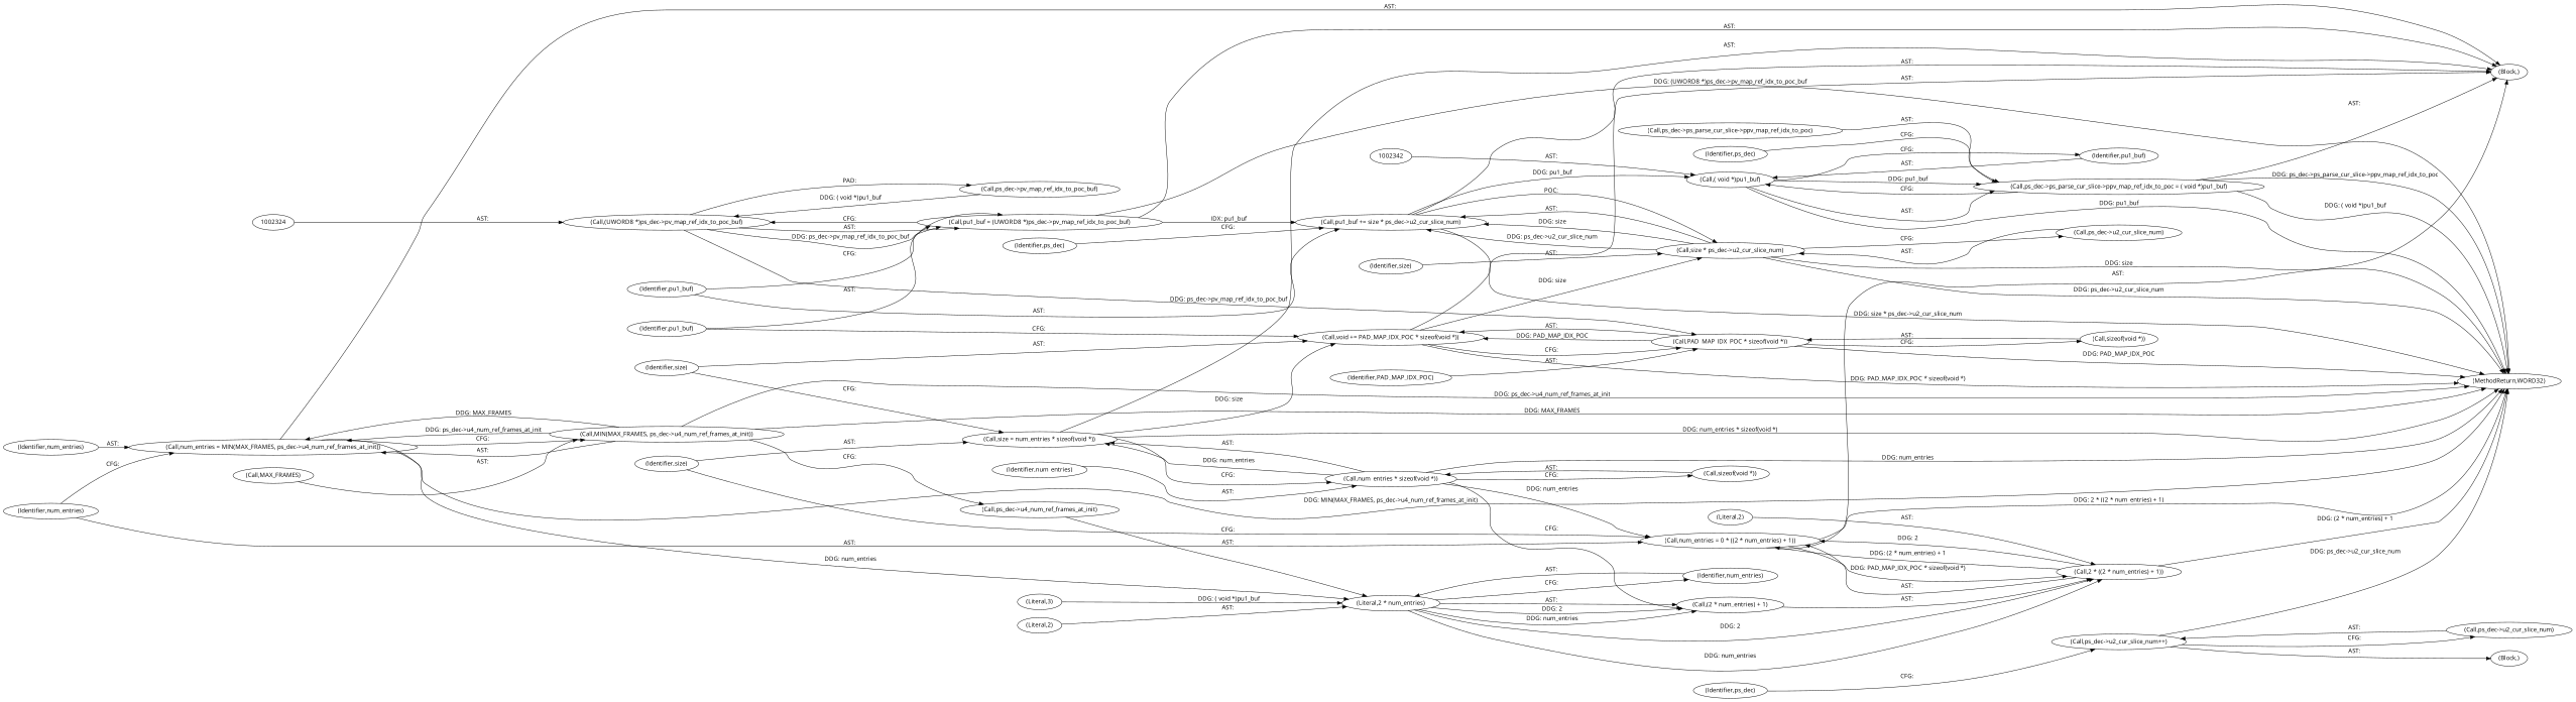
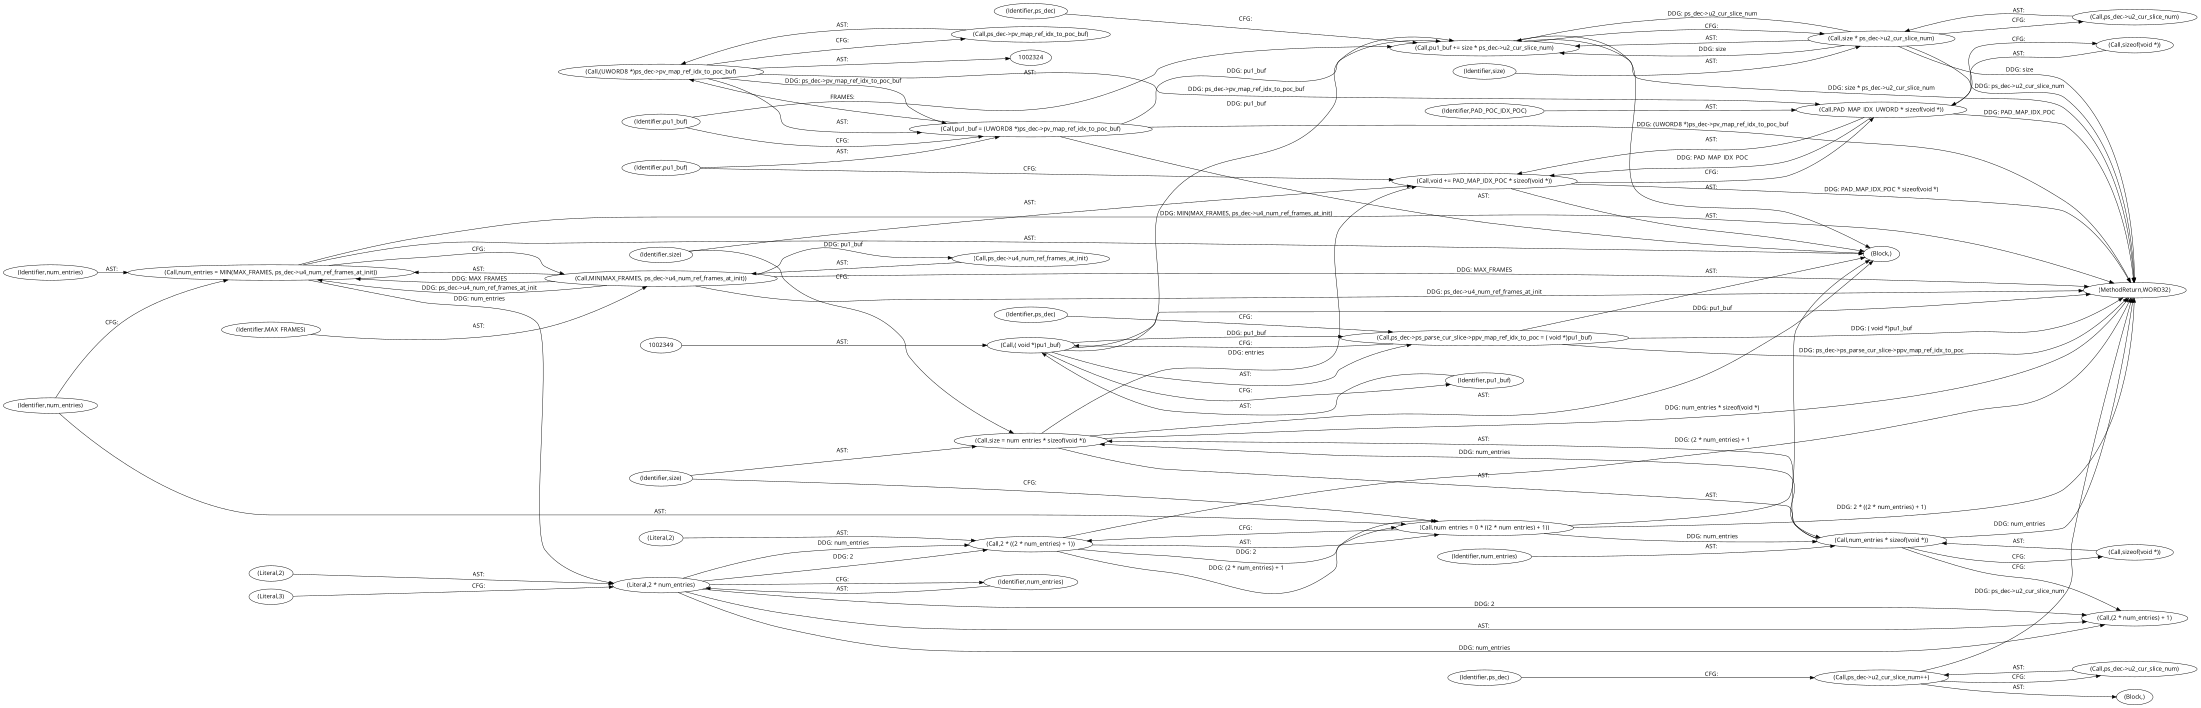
  digraph {
    fontname="Open Sans"
    rankdir=LR
    node [fontname="Open Sans"]
    edge [fontname="Open Sans"]
    n1 [label="(Call,pu1_buf += size * ps_dec->u2_cur_slice_num)"]
    n2 [label="(Call,size * ps_dec->u2_cur_slice_num)"]
    n3 [label="(Call,( void *)pu1_buf)"]
    n4 [label="(Block,)"]
    n5 [label="(MethodReturn,WORD32)"]
    n6 [label="(Call,ps_dec->u2_cur_slice_num)"]
    n7 [label="(Call,ps_dec->ps_parse_cur_slice->ppv_map_ref_idx_to_poc = ( void *)pu1_buf)"]
    n8 [label="(Identifier,pu1_buf)"]
    n9 [label="(Call,void += PAD_MAP_IDX_POC * sizeof(void *))"]
-   n10 [label="(Call,PAD_MAP_IDX_POC * sizeof(void *))"]
+   n10 [label="(Call,PAD_MAP_IDX_UWORD * sizeof(void *))"]
    n11 [label="(Call,sizeof(void *))"]
    n12 [label="(Call,size = num_entries * sizeof(void *))"]
    n13 [label="(Call,num_entries * sizeof(void *))"]
    n14 [label="(Call,sizeof(void *))"]
    n15 [label="(Call,(2 * num_entries) + 1)"]
    n16 [label="(Call,num_entries = 0 * ((2 * num_entries) + 1))"]
    n17 [label="(Call,2 * ((2 * num_entries) + 1))"]
    n18 [label="(Literal,2 * num_entries)"]
    n19 [label="(Identifier,num_entries)"]
    n20 [label="(Call,num_entries = MIN(MAX_FRAMES, ps_dec->u4_num_ref_frames_at_init))"]
    n21 [label="(Call,MIN(MAX_FRAMES, ps_dec->u4_num_ref_frames_at_init))"]
    n22 [label="(Call,ps_dec->u4_num_ref_frames_at_init)"]
    n23 [label="(Call,ps_dec->u2_cur_slice_num++)"]
    n24 [label="(Call,ps_dec->u2_cur_slice_num)"]
    n25 [label="(Block,)"]
    n26 [label="(Call,pu1_buf = (UWORD8 *)ps_dec->pv_map_ref_idx_to_poc_buf)"]
    n27 [label="(Call,(UWORD8 *)ps_dec->pv_map_ref_idx_to_poc_buf)"]
    n28 [label="(Call,ps_dec->pv_map_ref_idx_to_poc_buf)"]
    n29 [label="(Identifier,num_entries)"]
    n30 [label="(Identifier,ps_dec)"]
    n31 [label="(Identifier,pu1_buf)"]
-   n32 [label="(Call,ps_dec->ps_parse_cur_slice->ppv_map_ref_idx_to_poc)"]
    n33 [label="(Identifier,size)"]
-   n34 [label="(Identifier,PAD_MAP_IDX_POC)"]
+   n34 [label="(Identifier,PAD_POC_IDX_POC)"]
    n35 [label="(Identifier,num_entries)"]
    n36 [label="(Identifier,ps_dec)"]
-   n37 [label="(Call,MAX_FRAMES)"]
+   n37 [label="(Identifier,MAX_FRAMES)"]
    n38 [label="(Literal,3)"]
    n39 [label="(Identifier,num_entries)"]
    n40 [label="(Literal,2)"]
    n41 [label="(Identifier,size)"]
    n42 [label="(Identifier,size)"]
    n43 [label="(Identifier,ps_dec)"]
    n44 [label="(Identifier,pu1_buf)"]
    n45 [label="(Literal,2)"]
    1002324
-   1002342
-   n1 -> n2 [label="POC: "]
-   n1 -> n3 [label="DDG: pu1_buf"]
+   1002342 [label=1002349]
+   n1 -> n2 [label="CFG: "]
+   n3 -> n1 [label="DDG: pu1_buf"]
    n1 -> n4 [label="AST: "]
    n1 -> n5 [label="DDG: size * ps_dec->u2_cur_slice_num"]
    n2 -> n1 [label="AST: "]
    n2 -> n1 [label="DDG: size"]
    n2 -> n1 [label="DDG: ps_dec->u2_cur_slice_num"]
    n2 -> n5 [label="DDG: size"]
    n2 -> n5 [label="DDG: ps_dec->u2_cur_slice_num"]
    n2 -> n6 [label="CFG: "]
    n3 -> n5 [label="DDG: pu1_buf"]
    n3 -> n7 [label="AST: "]
    n3 -> n7 [label="DDG: pu1_buf"]
    n3 -> n8 [label="CFG: "]
    n6 -> n2 [label="AST: "]
    n7 -> n3 [label="CFG: "]
    n7 -> n4 [label="AST: "]
    n7 -> n5 [label="DDG: ps_dec->ps_parse_cur_slice->ppv_map_ref_idx_to_poc"]
    n7 -> n5 [label="DDG: ( void *)pu1_buf"]
    n8 -> n3 [label="AST: "]
-   n9 -> n2 [label="DDG: size"]
    n9 -> n4 [label="AST: "]
    n9 -> n5 [label="DDG: PAD_MAP_IDX_POC * sizeof(void *)"]
    n9 -> n10 [label="CFG: "]
    n10 -> n5 [label="DDG: PAD_MAP_IDX_POC"]
    n10 -> n9 [label="AST: "]
    n10 -> n9 [label="DDG: PAD_MAP_IDX_POC"]
    n10 -> n11 [label="CFG: "]
    n11 -> n10 [label="AST: "]
    n12 -> n4 [label="AST: "]
    n12 -> n5 [label="DDG: num_entries * sizeof(void *)"]
-   n12 -> n9 [label="DDG: size"]
-   n12 -> n13 [label="CFG: "]
+   n12 -> n9 [label="DDG: entries"]
+   n12 -> n13 [label="AST: "]
    n13 -> n5 [label="DDG: num_entries"]
    n13 -> n12 [label="AST: "]
    n13 -> n12 [label="DDG: num_entries"]
    n13 -> n14 [label="CFG: "]
    n13 -> n15 [label="CFG: "]
    n14 -> n13 [label="AST: "]
-   n15 -> n17 [label="AST: "]
    n16 -> n4 [label="AST: "]
    n16 -> n5 [label="DDG: 2 * ((2 * num_entries) + 1)"]
-   n13 -> n16 [label="DDG: num_entries"]
-   n16 -> n17 [label="DDG: PAD_MAP_IDX_POC * sizeof(void *)"]
+   n16 -> n13 [label="DDG: num_entries"]
+   n16 -> n17 [label="CFG: "]
    n17 -> n5 [label="DDG: (2 * num_entries) + 1"]
    n17 -> n16 [label="AST: "]
    n17 -> n16 [label="DDG: 2"]
    n17 -> n16 [label="DDG: (2 * num_entries) + 1"]
    n18 -> n15 [label="AST: "]
    n18 -> n15 [label="DDG: 2"]
    n18 -> n15 [label="DDG: num_entries"]
    n18 -> n17 [label="DDG: 2"]
    n18 -> n17 [label="DDG: num_entries"]
    n18 -> n19 [label="CFG: "]
    n19 -> n18 [label="AST: "]
    n20 -> n4 [label="AST: "]
    n20 -> n5 [label="DDG: MIN(MAX_FRAMES, ps_dec->u4_num_ref_frames_at_init)"]
    n20 -> n18 [label="DDG: num_entries"]
    n20 -> n21 [label="CFG: "]
    n21 -> n5 [label="DDG: ps_dec->u4_num_ref_frames_at_init"]
    n21 -> n5 [label="DDG: MAX_FRAMES"]
    n21 -> n20 [label="AST: "]
    n21 -> n20 [label="DDG: MAX_FRAMES"]
    n21 -> n20 [label="DDG: ps_dec->u4_num_ref_frames_at_init"]
-   n21 -> n22 [label="CFG: "]
-   n22 -> n18 [label="AST: "]
+   n21 -> n22 [label="DDG: pu1_buf"]
+   n22 -> n21 [label="AST: "]
    n23 -> n5 [label="DDG: ps_dec->u2_cur_slice_num"]
    n23 -> n24 [label="CFG: "]
    n23 -> n25 [label="AST: "]
    n24 -> n23 [label="AST: "]
-   n26 -> n1 [label="IDX: pu1_buf"]
+   n26 -> n1 [label="DDG: pu1_buf"]
    n26 -> n4 [label="AST: "]
    n26 -> n5 [label="DDG: (UWORD8 *)ps_dec->pv_map_ref_idx_to_poc_buf"]
-   n26 -> n27 [label="CFG: "]
+   n26 -> n27 [label="FRAMES: "]
    n27 -> n10 [label="DDG: ps_dec->pv_map_ref_idx_to_poc_buf"]
    n27 -> n26 [label="AST: "]
    n27 -> n26 [label="DDG: ps_dec->pv_map_ref_idx_to_poc_buf"]
-   n27 -> n28 [label="PAD: "]
-   n28 -> n27 [label="DDG: ( void *)pu1_buf"]
+   n27 -> n28 [label="CFG: "]
+   n28 -> n27 [label="AST: "]
    n29 -> n13 [label="AST: "]
    n30 -> n1 [label="CFG: "]
    n31 -> n9 [label="CFG: "]
    n31 -> n26 [label="AST: "]
-   n32 -> n7 [label="AST: "]
    n33 -> n2 [label="AST: "]
    n34 -> n10 [label="AST: "]
    n35 -> n20 [label="AST: "]
    n36 -> n7 [label="CFG: "]
    n37 -> n21 [label="AST: "]
-   n38 -> n18 [label="DDG: ( void *)pu1_buf"]
+   n38 -> n18 [label="CFG: "]
    n39 -> n16 [label="AST: "]
    n39 -> n20 [label="CFG: "]
    n40 -> n17 [label="AST: "]
    n41 -> n12 [label="AST: "]
    n41 -> n16 [label="CFG: "]
    n42 -> n9 [label="AST: "]
    n42 -> n12 [label="CFG: "]
    n43 -> n23 [label="CFG: "]
    n44 -> n1 [label="AST: "]
    n44 -> n26 [label="CFG: "]
    n45 -> n18 [label="AST: "]
-   1002324 -> n27 [label="AST: "]
+   n27 -> 1002324 [label="AST: "]
    1002342 -> n3 [label="AST: "]
  }
